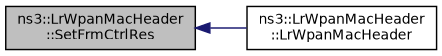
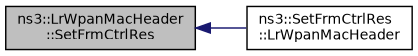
  digraph {
    rankdir=LR
    node [color=black fontname=Helvetica fontsize=10 shape=record style=filled]
    n1 [fillcolor=grey75 fontcolor=black height=0.2 label="ns3::LrWpanMacHeader\l::SetFrmCtrlRes" width=0.4]
-   n2 [fillcolor=white height=0.2 label="ns3::LrWpanMacHeader\l::LrWpanMacHeader" width=0.4]
+   n2 [fillcolor=white height=0.2 label="ns3::SetFrmCtrlRes\l::LrWpanMacHeader" width=0.4]
    n1 -> n2 [color=midnightblue dir=back fontname=Helvetica fontsize=10 labelfontname=Helvetica labelfontsize=10 style=solid]
  }
